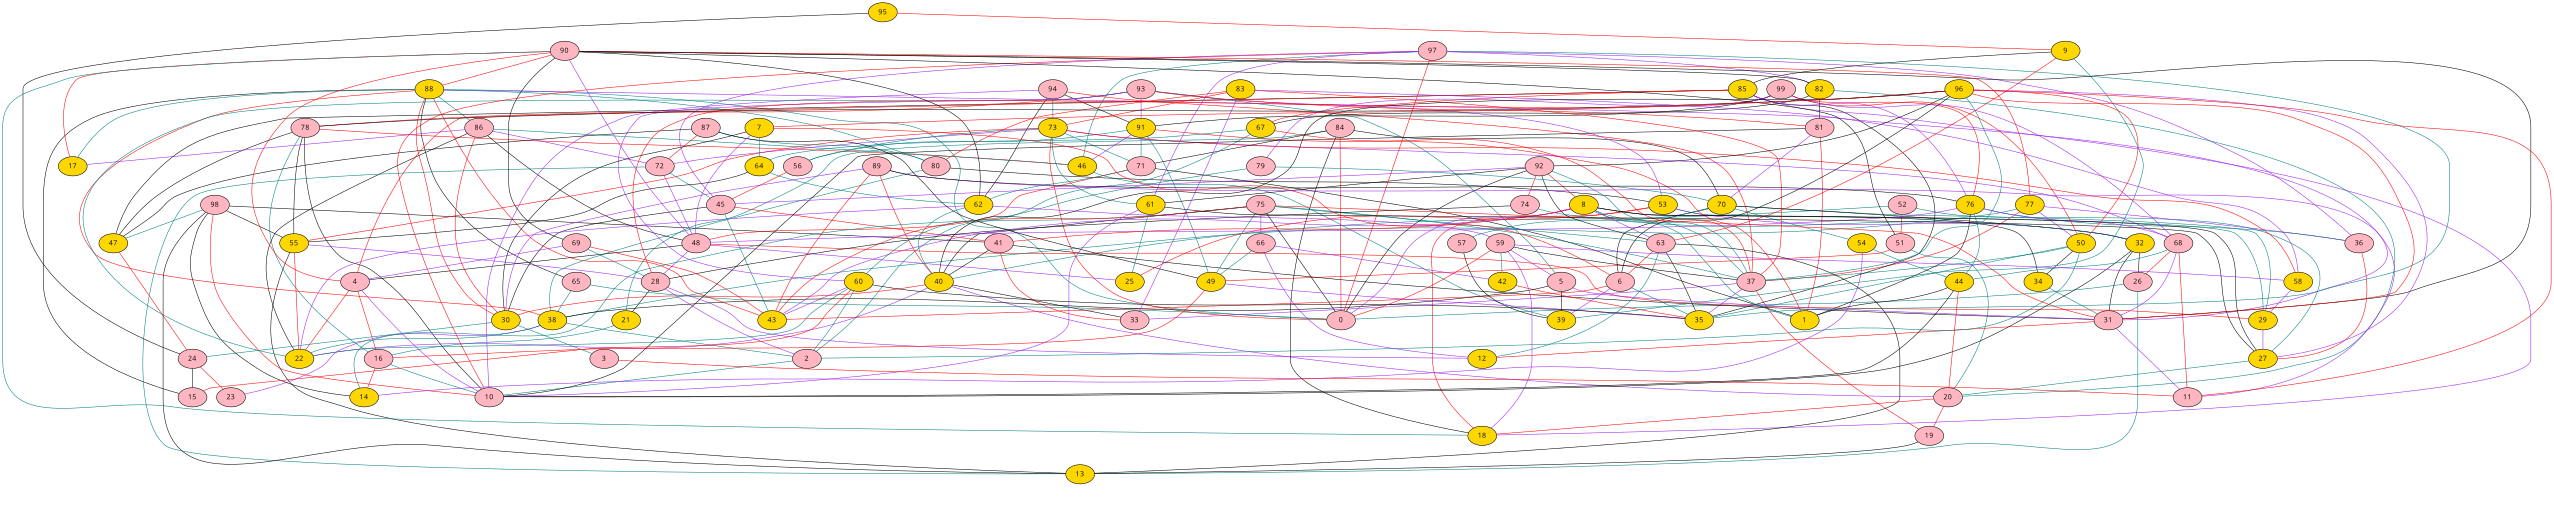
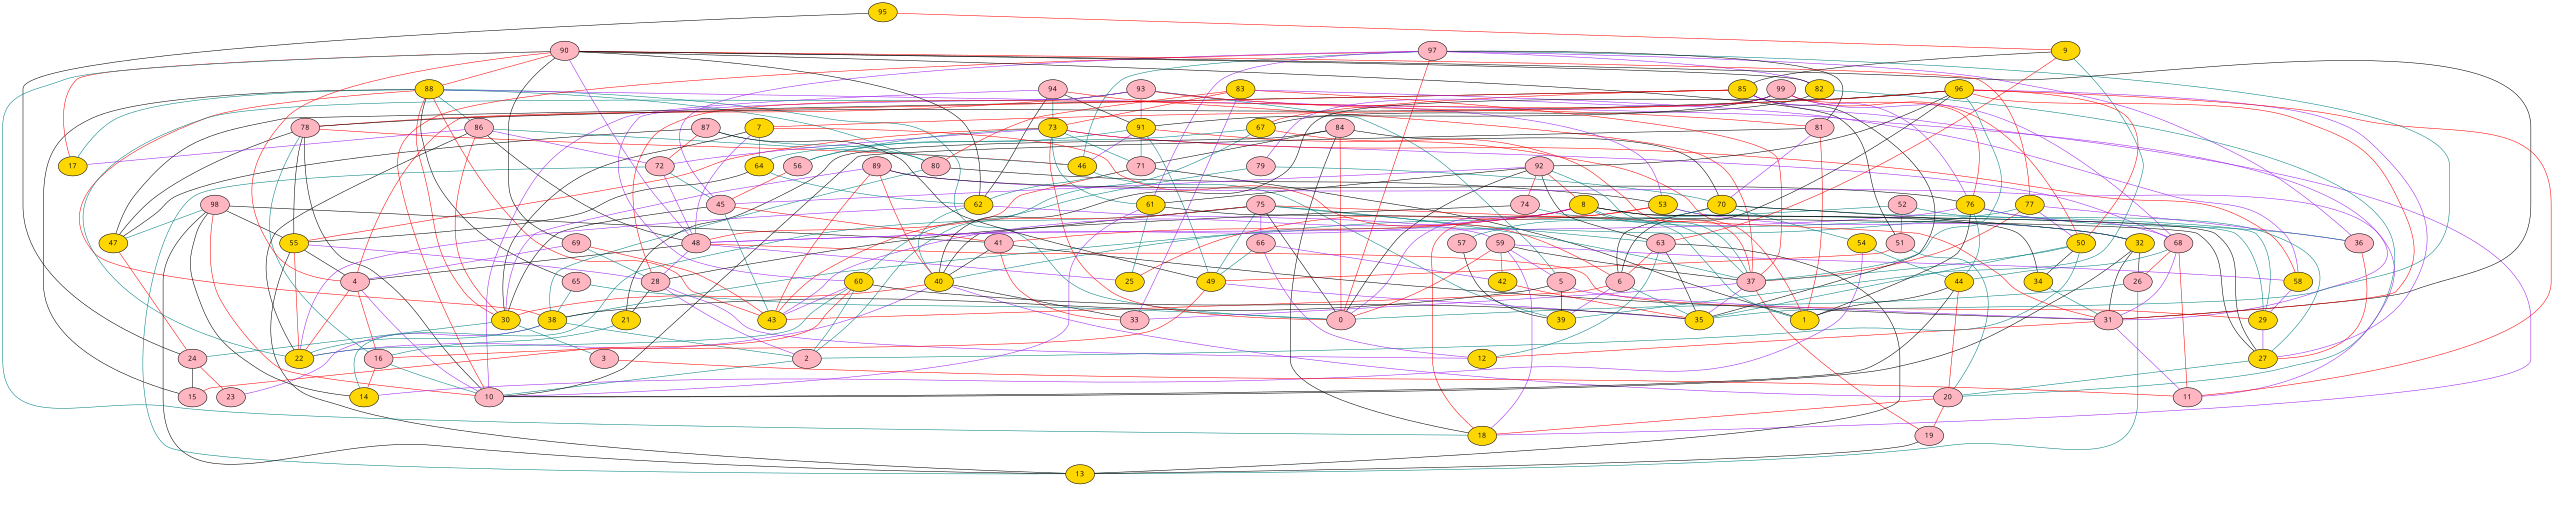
  digraph {
    fontname="Open Sans"
    node [fillcolor=lightpink fontname="Open Sans" style=filled]
    edge [color=teal dir=none fontname="Open Sans"]
    52
    27 [fillcolor=gold]
    40 [fillcolor=gold]
    51
    20
    24
    23
    15
    21 [fillcolor=gold]
    16
    10
    14 [fillcolor=gold]
    26
    0
    13 [fillcolor=gold]
    78
    55 [fillcolor=gold]
    47 [fillcolor=gold]
    46 [fillcolor=gold]
    28
    4
    22 [fillcolor=gold]
    88 [fillcolor=gold]
    86
    31
    43 [fillcolor=gold]
    80
    38 [fillcolor=gold]
    30 [fillcolor=gold]
    17 [fillcolor=gold]
    65
    72
    48
    11
    12 [fillcolor=gold]
    45
    29 [fillcolor=gold]
    25 [fillcolor=gold]
    77 [fillcolor=gold]
    50 [fillcolor=gold]
    37
    36
    35 [fillcolor=gold]
    34 [fillcolor=gold]
    2
    53 [fillcolor=gold]
    32 [fillcolor=gold]
    18 [fillcolor=gold]
    98
    41
    94
    91 [fillcolor=gold]
    62 [fillcolor=gold]
    73 [fillcolor=gold]
    33
    19
    84
    70 [fillcolor=gold]
    71
    6
    57
    54 [fillcolor=gold]
    1 [fillcolor=gold]
    85 [fillcolor=gold]
    67 [fillcolor=gold]
    76 [fillcolor=gold]
    64 [fillcolor=gold]
    39 [fillcolor=gold]
    63
    75
    66
    49 [fillcolor=gold]
    42 [fillcolor=gold]
    9 [fillcolor=gold]
    93
    60 [fillcolor=gold]
    5
    81
    92
    74
    8 [fillcolor=gold]
    61 [fillcolor=gold]
    56
    87
    97
    82 [fillcolor=gold]
    3
    99
    79
    68
    44 [fillcolor=gold]
    83 [fillcolor=gold]
    58 [fillcolor=gold]
    95 [fillcolor=gold]
    90
    69
    59
    7 [fillcolor=gold]
    89
    96 [fillcolor=gold]
    subgraph sub_1 {
      52
      27
      40
      51
      20
      24
      23
      15
      21
      16
      10
      14
      26
      0
      13
      78
      55
      47
      46
      28
      4
      22
      88
      86
      31
      43
      80
      38
      30
      17
      65
      72
      48
      11
      12
      45
      29
      25
      77
      50
      37
      36
      35
      34
      2
      53
      32
      18
      98
      41
      94
      91
      62
      73
      33
      19
      84
      70
      71
      6
      57
      54
      1
      85
      67
      76
      64
      39
      63
      75
      66
      49
      42
      9
      93
      60
      5
      81
      92
      74
      8
      61
      56
      87
      97
      82
      3
      99
      79
      68
      44
      83
      58
      95
      90
      69
      59
      7
      89
      96
    }
    52 -> 27
    52 -> 40
    52 -> 51 [color=red]
    27 -> 20
    40 -> 20 [color=purple]
    40 -> 22 [color=purple]
    40 -> 30 [color=red]
    40 -> 33 [color=black]
    51 -> 20
    51 -> 49 [color=red]
    20 -> 18 [color=red]
    20 -> 19 [color=red]
    24 -> 23 [color=red]
    24 -> 15 [color=black]
    21 -> 16
    16 -> 10
    16 -> 14 [color=red]
    26 -> 0
    26 -> 13
    78 -> 16
    78 -> 10 [color=black]
    78 -> 55 [color=black]
    78 -> 47 [color=black]
    78 -> 46 [color=red]
    55 -> 13 [color=black]
    55 -> 28 [color=purple]
+   55 -> 4 [color=black]
    55 -> 22 [color=red]
    47 -> 24 [color=red]
    46 -> 39
    28 -> 21 [color=black]
    28 -> 12 [color=purple]
    28 -> 2 [color=purple]
    4 -> 16 [color=red]
    4 -> 10 [color=purple]
    4 -> 22 [color=red]
    88 -> 15 [color=black]
    88 -> 0
    88 -> 86
    88 -> 31 [color=purple]
    88 -> 43 [color=red]
    88 -> 80
    88 -> 38 [color=red]
    88 -> 30 [color=red]
    88 -> 17
    88 -> 65 [color=black]
    86 -> 46
    86 -> 22 [color=black]
    86 -> 30 [color=red]
    86 -> 17 [color=purple]
    86 -> 72 [color=purple]
    86 -> 48 [color=black]
    31 -> 11 [color=purple]
    31 -> 12 [color=red]
    80 -> 38
    80 -> 53 [color=black]
    38 -> 23 [color=purple]
    38 -> 22
    38 -> 2
    30 -> 24
    30 -> 3
    65 -> 0
    65 -> 38
    72 -> 13
    72 -> 48 [color=purple]
    72 -> 45
    48 -> 28 [color=purple]
    48 -> 4 [color=black]
    48 -> 29 [color=red]
    48 -> 25 [color=purple]
    45 -> 43
    45 -> 30 [color=black]
    45 -> 41 [color=red]
    29 -> 27 [color=purple]
    77 -> 38
    77 -> 50 [color=purple]
    77 -> 37 [color=red]
    77 -> 36 [color=purple]
    50 -> 37
    50 -> 35
    50 -> 34 [color=black]
    50 -> 2
    37 -> 35 [color=purple]
    37 -> 33 [color=purple]
    37 -> 19 [color=red]
    36 -> 27 [color=red]
    34 -> 31
    2 -> 10
    53 -> 29
    53 -> 25 [color=red]
    53 -> 32 [color=purple]
    53 -> 18 [color=red]
    32 -> 10 [color=black]
    32 -> 26 [color=black]
    32 -> 31 [color=black]
    98 -> 10 [color=red]
    98 -> 14 [color=black]
    98 -> 13 [color=black]
    98 -> 55 [color=black]
    98 -> 47
    98 -> 41 [color=black]
    41 -> 40 [color=black]
    41 -> 31 [color=black]
    41 -> 33 [color=red]
    94 -> 10 [color=purple]
    94 -> 37 [color=red]
    94 -> 91 [color=black]
    94 -> 62 [color=black]
    94 -> 73
    91 -> 46 [color=purple]
    91 -> 71
    91 -> 1 [color=red]
    91 -> 49
    91 -> 56
    62 -> 40
    62 -> 22 [color=purple]
    62 -> 59 [color=purple]
    73 -> 0 [color=red]
    73 -> 55 [color=red]
    73 -> 72 [color=purple]
    73 -> 71
    73 -> 61
    73 -> 56
    73 -> 68 [color=purple]
    73 -> 58 [color=red]
    19 -> 13 [color=black]
-   84 -> 21
+   84 -> 21 [color=black]
    84 -> 0 [color=red]
    84 -> 18 [color=black]
    84 -> 70 [color=black]
    84 -> 71 [color=black]
    70 -> 29
    70 -> 32 [color=black]
    70 -> 6 [color=black]
    70 -> 57
    70 -> 54
    71 -> 48 [color=red]
    71 -> 62
    71 -> 1 [color=black]
    6 -> 43 [color=red]
    6 -> 35
    6 -> 39 [color=purple]
    57 -> 39 [color=black]
    54 -> 14 [color=purple]
    54 -> 44
    85 -> 47 [color=black]
    85 -> 4 [color=red]
    85 -> 35 [color=black]
    85 -> 18 [color=purple]
    85 -> 67 [color=red]
    85 -> 76 [color=purple]
    67 -> 37 [color=red]
    67 -> 2
    67 -> 64
    76 -> 48 [color=purple]
    76 -> 36
    76 -> 1 [color=black]
    76 -> 68 [color=purple]
    76 -> 44
    64 -> 55 [color=black]
    64 -> 62
    63 -> 13 [color=black]
    63 -> 12
    63 -> 35 [color=black]
    63 -> 6 [color=red]
    75 -> 40 [color=black]
    75 -> 14
    75 -> 0 [color=black]
    75 -> 31 [color=red]
    75 -> 43 [color=red]
    75 -> 37
    75 -> 63
    75 -> 66 [color=purple]
    75 -> 49
    66 -> 12 [color=purple]
    66 -> 49
    66 -> 42 [color=purple]
    49 -> 16 [color=red]
    49 -> 35 [color=purple]
    42 -> 35 [color=red]
    9 -> 85 [color=black]
    9 -> 39
    9 -> 63 [color=red]
    93 -> 78 [color=red]
    93 -> 22
    93 -> 53 [color=purple]
    93 -> 91 [color=purple]
    93 -> 60 [color=purple]
    93 -> 5
    93 -> 81 [color=red]
    60 -> 15 [color=red]
    60 -> 22
    60 -> 43 [color=purple]
    60 -> 35 [color=black]
    60 -> 2
    5 -> 31 [color=purple]
    5 -> 38 [color=black]
    5 -> 39 [color=black]
    81 -> 10 [color=black]
    81 -> 70 [color=purple]
    81 -> 1 [color=red]
    92 -> 0 [color=black]
    92 -> 45 [color=purple]
    92 -> 37
    92 -> 63 [color=black]
    92 -> 74 [color=red]
    92 -> 8 [color=red]
    92 -> 61 [color=black]
    74 -> 28 [color=black]
    74 -> 32
    8 -> 27 [color=black]
    8 -> 0 [color=purple]
    8 -> 43 [color=purple]
    8 -> 37
    8 -> 34 [color=black]
    8 -> 41 [color=red]
    8 -> 1
-   8 -> 63 [color=purple]
+   8 -> 48 [color=purple]
    61 -> 27 [color=black]
    61 -> 10 [color=purple]
    61 -> 25
    56 -> 45 [color=red]
    87 -> 47 [color=black]
    87 -> 80
    87 -> 72 [color=red]
    87 -> 49 [color=black]
    97 -> 10 [color=red]
    97 -> 0 [color=red]
    97 -> 46
    97 -> 45 [color=purple]
    97 -> 36 [color=purple]
    97 -> 35
-   82 -> 81 [color=black]
+   97 -> 81 [color=black]
    97 -> 61 [color=purple]
    97 -> 82 [color=purple]
    82 -> 20
    82 -> 67 [color=black]
    3 -> 11 [color=red]
    99 -> 28 [color=red]
    99 -> 50 [color=red]
    99 -> 91 [color=black]
    99 -> 76 [color=red]
    99 -> 79 [color=purple]
    99 -> 68 [color=purple]
    79 -> 70
    79 -> 60
    68 -> 26 [color=red]
    68 -> 31 [color=purple]
    68 -> 11 [color=red]
    68 -> 44
    44 -> 20 [color=red]
    44 -> 10 [color=black]
    44 -> 1 [color=black]
    83 -> 80 [color=red]
    83 -> 37 [color=red]
    83 -> 73 [color=red]
    83 -> 33 [color=purple]
    83 -> 58 [color=purple]
    58 -> 29 [color=purple]
    95 -> 24 [color=black]
    95 -> 9 [color=red]
    90 -> 51 [color=black]
    90 -> 4 [color=red]
    90 -> 88 [color=red]
    90 -> 31 [color=black]
    90 -> 17 [color=red]
    90 -> 48 [color=purple]
    90 -> 77 [color=red]
    90 -> 18
    90 -> 62 [color=black]
    90 -> 82 [color=black]
    90 -> 69 [color=black]
    69 -> 28
    69 -> 4 [color=purple]
    69 -> 43 [color=red]
    59 -> 0 [color=red]
    59 -> 37 [color=black]
    59 -> 18 [color=purple]
    59 -> 42
    59 -> 5 [color=purple]
    59 -> 58 [color=purple]
    7 -> 30 [color=black]
    7 -> 48 [color=purple]
    7 -> 6 [color=red]
    7 -> 64
    89 -> 40 [color=red]
    89 -> 43 [color=red]
    89 -> 30 [color=purple]
    89 -> 11 [color=purple]
    89 -> 76 [color=black]
    96 -> 27 [color=purple]
    96 -> 40 [color=black]
    96 -> 78 [color=black]
    96 -> 31 [color=red]
    96 -> 11 [color=red]
    96 -> 50 [color=red]
    96 -> 37
    96 -> 6 [color=black]
    96 -> 92 [color=black]
    96 -> 7 [color=red]
  }
